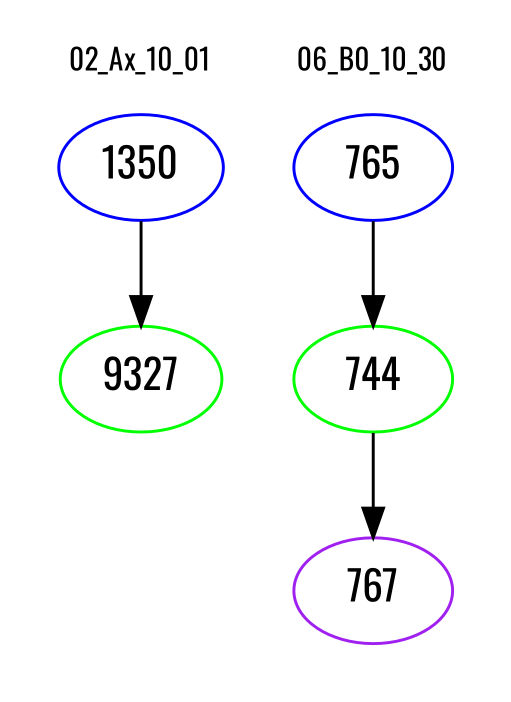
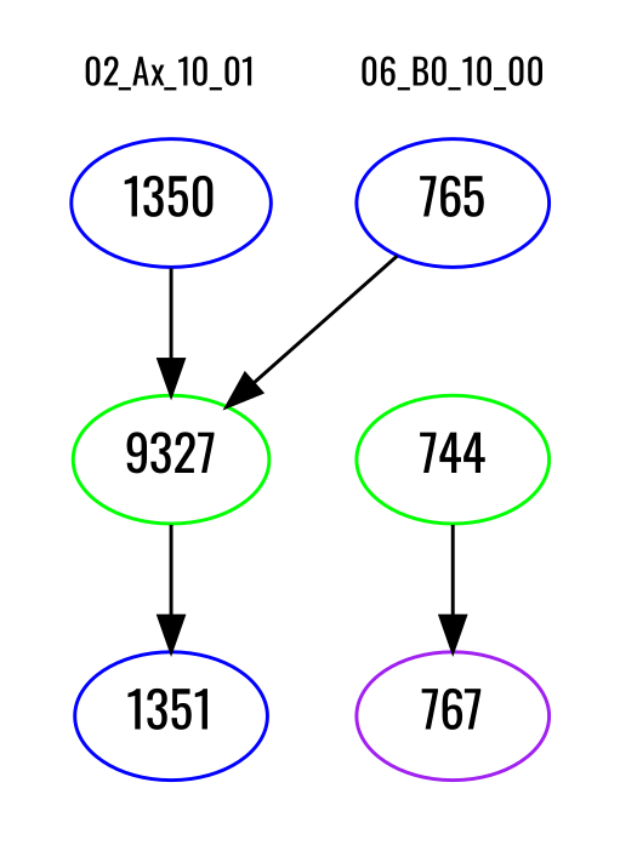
  digraph {
    fontname=Oswald
    node [color=blue fontname=Oswald]
    edge [color=black fontname=Oswald]
    n1 [label=1350]
    n2 [color=green label=9327]
+   n3 [label=1351]
    n4 [label=765]
    n5 [color=green label=744]
    n6 [color=purple label=767]
    subgraph cluster_1 {
      color=white
      fontsize=10
      label="02_Ax_10_01"
      n1
      n2
+     n3
    }
    subgraph cluster_2 {
      color=white
      fontsize=10
-     label="06_B0_10_30"
+     label="06_B0_10_00"
      n4
      n5
      n6
    }
    n1 -> n2
-   n4 -> n5
+   n2 -> n3
+   n4 -> n2
    n5 -> n6
  }
